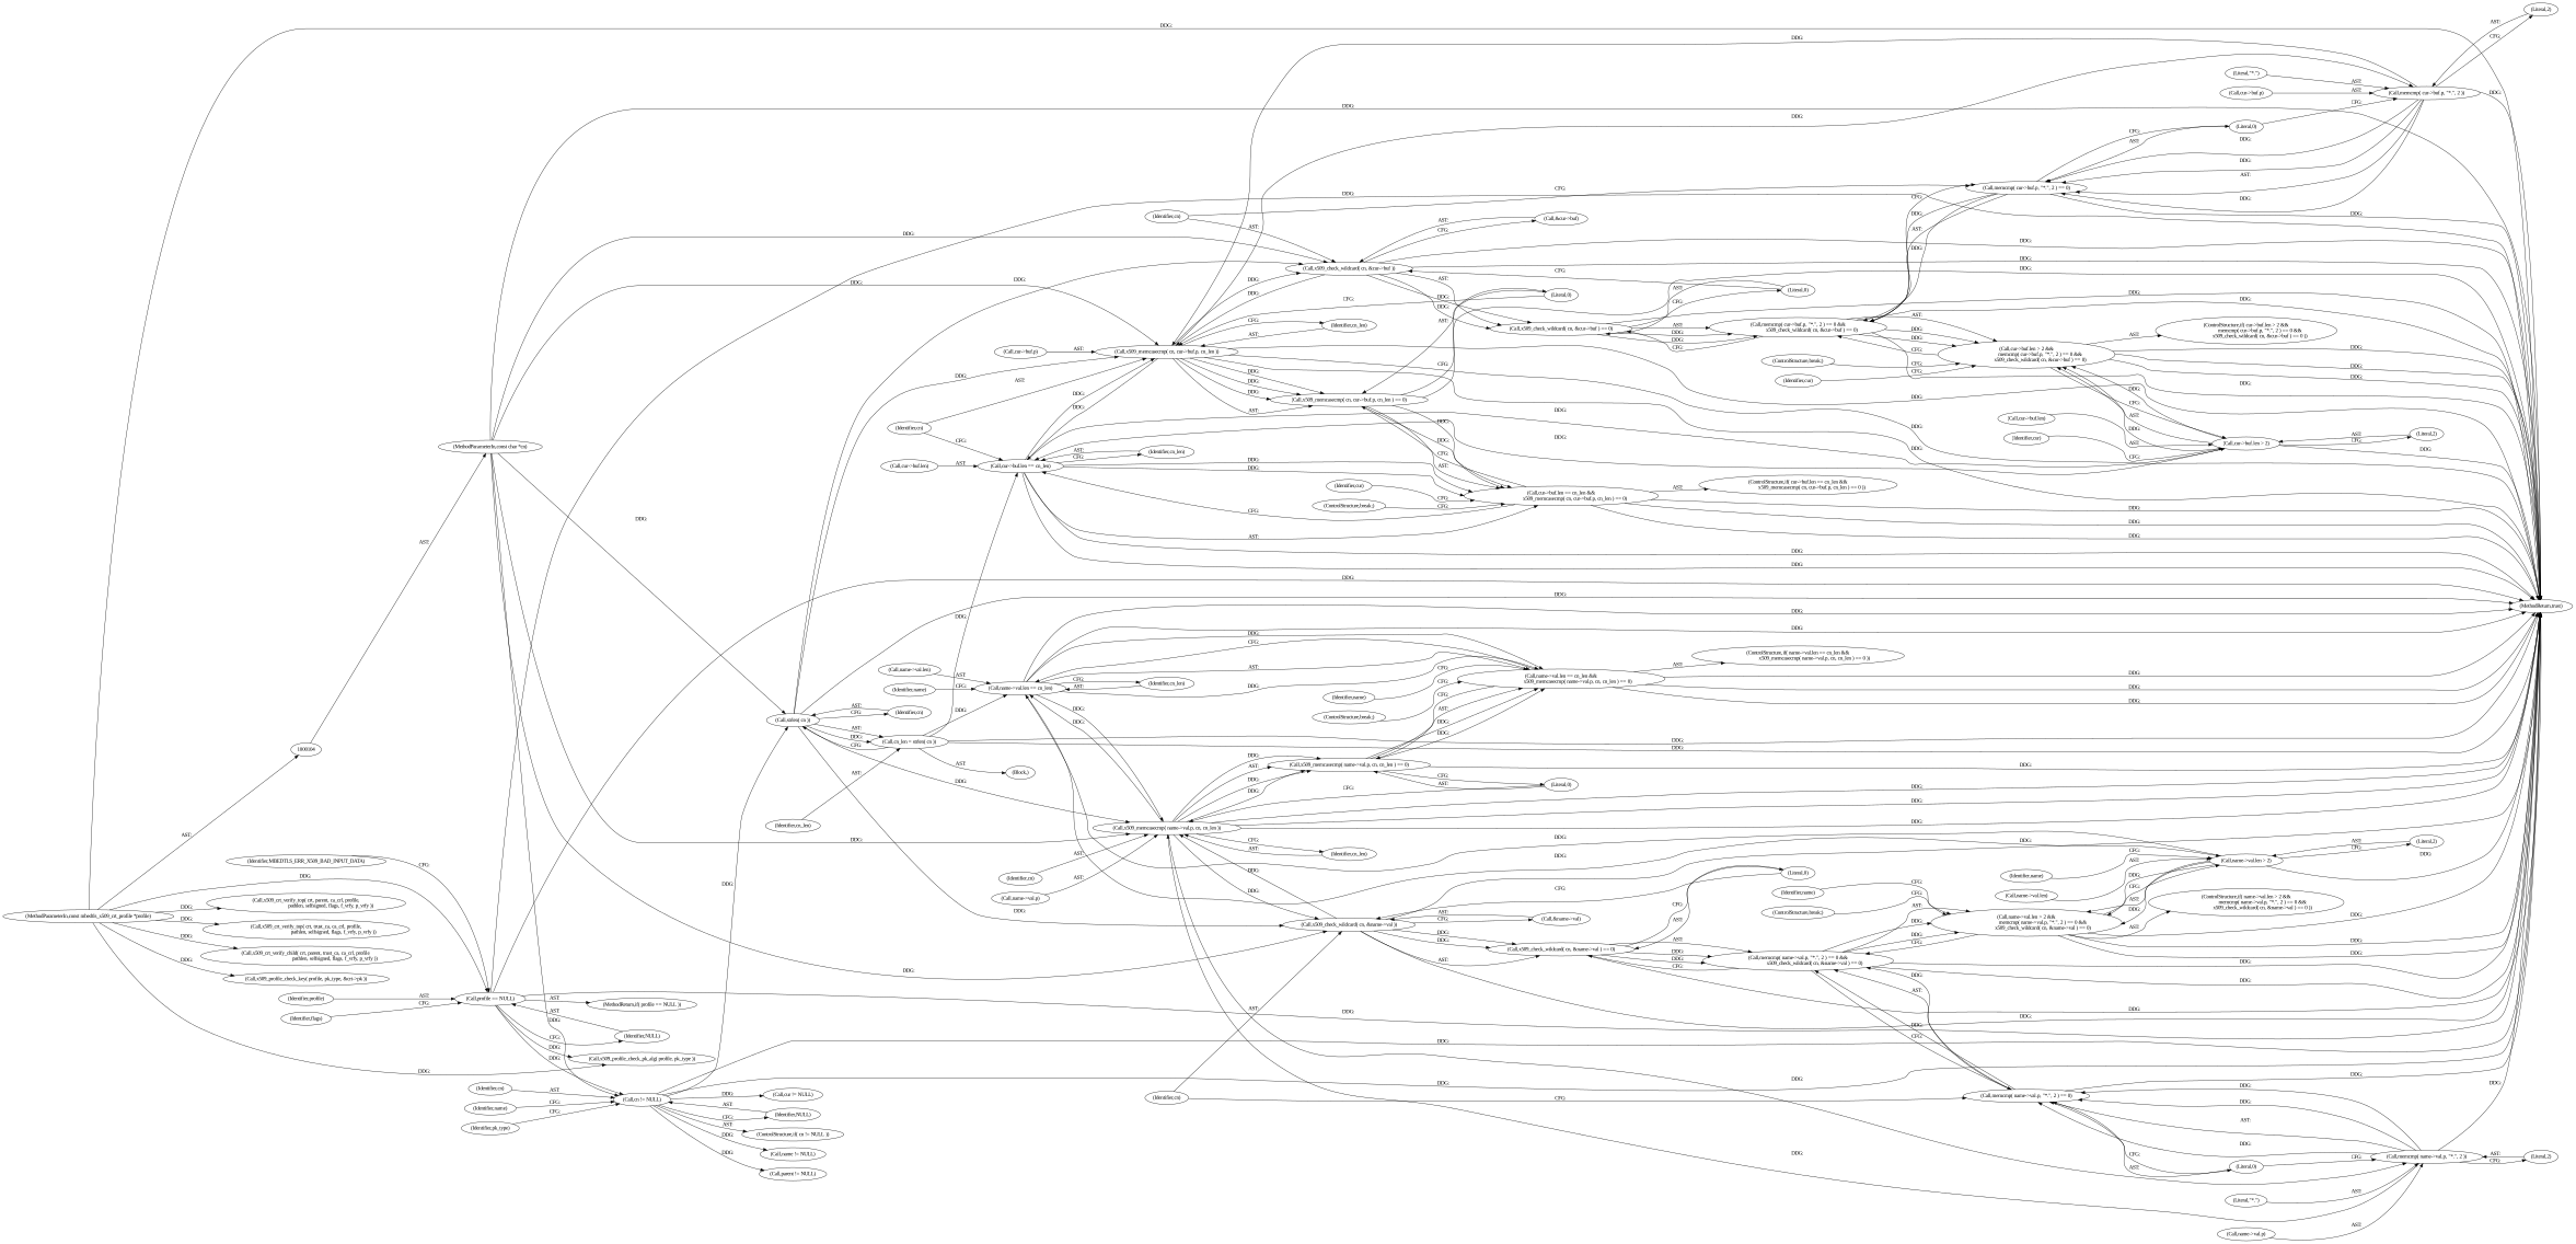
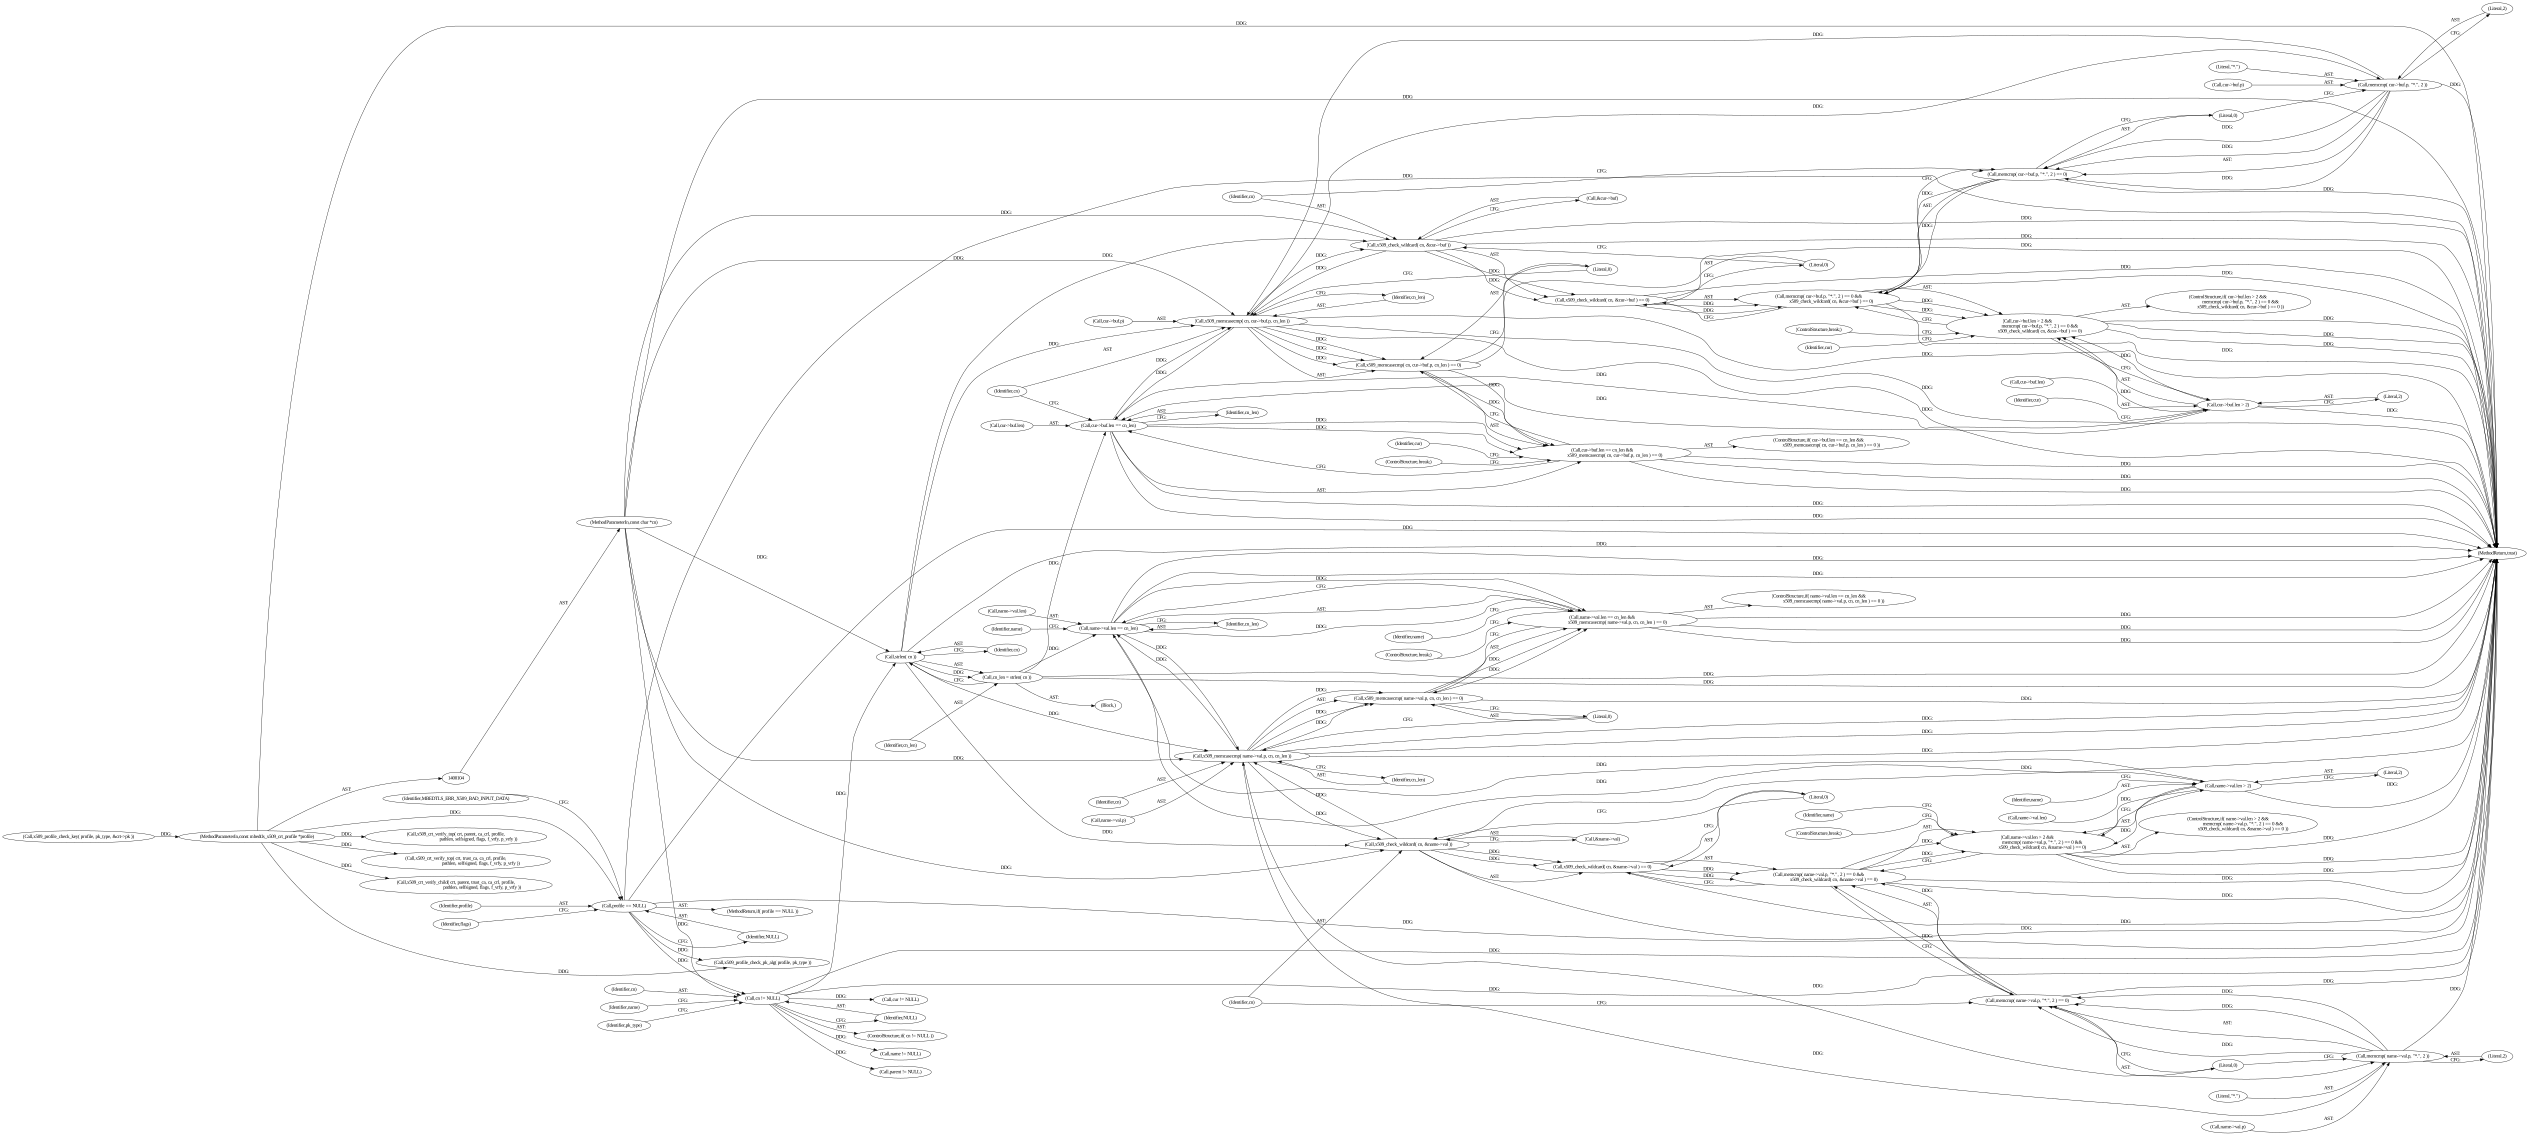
  digraph {
    fontname="Liberation Serif"
    rankdir=LR
    node [fontname="Liberation Serif"]
    edge [fontname="Liberation Serif"]
    n1 [label="(Call,strlen( cn ))"]
    n2 [label="(Call,cn_len = strlen( cn ))"]
    n3 [label="(Call,x509_memcasecmp( cn, cur->buf.p, cn_len ))"]
    n4 [label="(Call,x509_check_wildcard( cn, &cur->buf ))"]
    n5 [label="(Call,x509_memcasecmp( name->val.p, cn, cn_len ))"]
    n6 [label="(Call,x509_check_wildcard( cn, &name->val ))"]
    n7 [label="(MethodReturn,trust)"]
    n8 [label="(Identifier,cn)"]
    n9 [label="(Call,cur->buf.len == cn_len)"]
    n10 [label="(Call,name->val.len == cn_len)"]
    n11 [label="(Block,)"]
    n12 [label="(Call,x509_memcasecmp( cn, cur->buf.p, cn_len ) == 0)"]
    n13 [label="(Call,memcmp( cur->buf.p, \"*.\", 2 ))"]
    n14 [label="(Identifier,cn_len)"]
    n15 [label="(Call,x509_check_wildcard( cn, &cur->buf ) == 0)"]
    n16 [label="(Call,&cur->buf)"]
    n17 [label="(Call,x509_memcasecmp( name->val.p, cn, cn_len ) == 0)"]
    n18 [label="(Call,memcmp( name->val.p, \"*.\", 2 ))"]
    n19 [label="(Identifier,cn_len)"]
    n20 [label="(Call,x509_check_wildcard( cn, &name->val ) == 0)"]
    n21 [label="(Call,&name->val)"]
    n22 [label="(Call,cn != NULL)"]
    n23 [label="(Call,cur != NULL)"]
    n24 [label="(ControlStructure,if( cn != NULL ))"]
    n25 [label="(Call,name != NULL)"]
    n26 [label="(Identifier,NULL)"]
    n27 [label="(Call,parent != NULL)"]
    n28 [label="(MethodParameterIn,const char *cn)"]
-   1000104
+   1000104 [label=1400104]
    n30 [label="(Call,profile == NULL)"]
    n31 [label="(Identifier,NULL)"]
    n32 [label="(MethodReturn,if( profile == NULL ))"]
    n33 [label="(Call,x509_profile_check_pk_alg( profile, pk_type ))"]
    n34 [label="(MethodParameterIn,const mbedtls_x509_crt_profile *profile)"]
    n35 [label="(Call,x509_crt_verify_top( crt, parent, ca_crl, profile,\n                                    pathlen, selfsigned, flags, f_vrfy, p_vrfy ))"]
    n36 [label="(Call,x509_crt_verify_top( crt, trust_ca, ca_crl, profile,\n                                        pathlen, selfsigned, flags, f_vrfy, p_vrfy ))"]
    n37 [label="(Call,x509_crt_verify_child( crt, parent, trust_ca, ca_crl, profile,\n                                          pathlen, selfsigned, flags, f_vrfy, p_vrfy ))"]
    n38 [label="(Call,x509_profile_check_key( profile, pk_type, &crt->pk ))"]
    n39 [label="(Call,cur->buf.len == cn_len &&\n                    x509_memcasecmp( cn, cur->buf.p, cn_len ) == 0)"]
    n40 [label="(Call,cur->buf.len > 2)"]
    n41 [label="(Identifier,cn_len)"]
    n42 [label="(Call,name->val.len == cn_len &&\n                        x509_memcasecmp( name->val.p, cn, cn_len ) == 0)"]
    n43 [label="(Call,name->val.len > 2)"]
    n44 [label="(Identifier,cn_len)"]
    n45 [label="(ControlStructure,if( cur->buf.len == cn_len &&\n                    x509_memcasecmp( cn, cur->buf.p, cn_len ) == 0 ))"]
    n46 [label="(Call,cur->buf.len > 2 &&\n                    memcmp( cur->buf.p, \"*.\", 2 ) == 0 &&\n                    x509_check_wildcard( cn, &cur->buf ) == 0)"]
    n47 [label="(Literal,2)"]
    n48 [label="(Literal,0)"]
    n49 [label="(Call,memcmp( cur->buf.p, \"*.\", 2 ) == 0)"]
    n50 [label="(Literal,2)"]
    n51 [label="(Call,memcmp( cur->buf.p, \"*.\", 2 ) == 0 &&\n                    x509_check_wildcard( cn, &cur->buf ) == 0)"]
    n52 [label="(Literal,0)"]
    n53 [label="(ControlStructure,if( cur->buf.len > 2 &&\n                    memcmp( cur->buf.p, \"*.\", 2 ) == 0 &&\n                    x509_check_wildcard( cn, &cur->buf ) == 0 ))"]
    n54 [label="(Literal,0)"]
    n55 [label="(ControlStructure,if( name->val.len == cn_len &&\n                        x509_memcasecmp( name->val.p, cn, cn_len ) == 0 ))"]
    n56 [label="(Call,name->val.len > 2 &&\n                        memcmp( name->val.p, \"*.\", 2 ) == 0 &&\n                        x509_check_wildcard( cn, &name->val ) == 0)"]
    n57 [label="(Literal,2)"]
    n58 [label="(Literal,0)"]
    n59 [label="(Call,memcmp( name->val.p, \"*.\", 2 ) == 0)"]
    n60 [label="(Literal,2)"]
    n61 [label="(Call,memcmp( name->val.p, \"*.\", 2 ) == 0 &&\n                        x509_check_wildcard( cn, &name->val ) == 0)"]
    n62 [label="(Literal,0)"]
    n63 [label="(ControlStructure,if( name->val.len > 2 &&\n                        memcmp( name->val.p, \"*.\", 2 ) == 0 &&\n                        x509_check_wildcard( cn, &name->val ) == 0 ))"]
    n64 [label="(Literal,0)"]
    n65 [label="(Call,name->val.len)"]
    n66 [label="(Identifier,cur)"]
    n67 [label="(Literal,\"*.\")"]
    n68 [label="(Identifier,cn)"]
    n69 [label="(Identifier,name)"]
    n70 [label="(Identifier,cn)"]
    n71 [label="(Call,cur->buf.p)"]
    n72 [label="(Identifier,name)"]
    n73 [label="(Identifier,cn)"]
    n74 [label="(Identifier,name)"]
    n75 [label="(Call,cur->buf.len)"]
    n76 [label="(Call,name->val.len)"]
    n77 [label="(Call,name->val.p)"]
    n78 [label="(Literal,\"*.\")"]
    n79 [label="(Identifier,flags)"]
    n80 [label="(Identifier,name)"]
    n81 [label="(ControlStructure,break;)"]
    n82 [label="(Identifier,cur)"]
    n83 [label="(Identifier,name)"]
    n84 [label="(Identifier,pk_type)"]
    n85 [label="(Identifier,MBEDTLS_ERR_X509_BAD_INPUT_DATA)"]
    n86 [label="(Identifier,cn)"]
    n87 [label="(Call,cur->buf.p)"]
    n88 [label="(Identifier,cn_len)"]
    n89 [label="(ControlStructure,break;)"]
    n90 [label="(Call,cur->buf.len)"]
    n91 [label="(ControlStructure,break;)"]
    n92 [label="(Call,name->val.p)"]
    n93 [label="(Identifier,cn)"]
    n94 [label="(Identifier,profile)"]
    n95 [label="(Identifier,cur)"]
    n96 [label="(ControlStructure,break;)"]
    n1 -> n2 [label="AST: "]
    n1 -> n2 [label="DDG: "]
    n1 -> n3 [label="DDG: "]
    n1 -> n4 [label="DDG: "]
    n1 -> n5 [label="DDG: "]
    n1 -> n6 [label="DDG: "]
    n1 -> n7 [label="DDG: "]
    n1 -> n8 [label="CFG: "]
    n2 -> n1 [label="CFG: "]
    n2 -> n7 [label="DDG: "]
    n2 -> n7 [label="DDG: "]
    n2 -> n9 [label="DDG: "]
    n2 -> n10 [label="DDG: "]
    n2 -> n11 [label="AST: "]
    n3 -> n4 [label="DDG: "]
    n3 -> n7 [label="DDG: "]
    n3 -> n7 [label="DDG: "]
    n3 -> n7 [label="DDG: "]
    n3 -> n9 [label="DDG: "]
    n3 -> n12 [label="AST: "]
    n3 -> n12 [label="DDG: "]
    n3 -> n12 [label="DDG: "]
    n3 -> n12 [label="DDG: "]
    n3 -> n13 [label="DDG: "]
    n3 -> n14 [label="CFG: "]
    n4 -> n3 [label="DDG: "]
    n4 -> n7 [label="DDG: "]
    n4 -> n7 [label="DDG: "]
    n4 -> n15 [label="AST: "]
    n4 -> n15 [label="DDG: "]
    n4 -> n15 [label="DDG: "]
    n4 -> n16 [label="CFG: "]
    n5 -> n6 [label="DDG: "]
    n5 -> n7 [label="DDG: "]
    n5 -> n7 [label="DDG: "]
    n5 -> n7 [label="DDG: "]
    n5 -> n10 [label="DDG: "]
    n5 -> n17 [label="AST: "]
    n5 -> n17 [label="DDG: "]
    n5 -> n17 [label="DDG: "]
    n5 -> n17 [label="DDG: "]
    n5 -> n18 [label="DDG: "]
    n5 -> n19 [label="CFG: "]
    n6 -> n5 [label="DDG: "]
    n6 -> n7 [label="DDG: "]
    n6 -> n7 [label="DDG: "]
    n6 -> n20 [label="AST: "]
    n6 -> n20 [label="DDG: "]
    n6 -> n20 [label="DDG: "]
    n6 -> n21 [label="CFG: "]
    n8 -> n1 [label="AST: "]
    n9 -> n3 [label="DDG: "]
    n9 -> n7 [label="DDG: "]
    n9 -> n7 [label="DDG: "]
    n9 -> n39 [label="AST: "]
    n9 -> n39 [label="DDG: "]
    n9 -> n39 [label="DDG: "]
    n9 -> n40 [label="DDG: "]
    n9 -> n41 [label="CFG: "]
    n10 -> n5 [label="DDG: "]
    n10 -> n7 [label="DDG: "]
    n10 -> n7 [label="DDG: "]
    n10 -> n42 [label="AST: "]
    n10 -> n42 [label="DDG: "]
    n10 -> n42 [label="DDG: "]
    n10 -> n43 [label="DDG: "]
    n10 -> n44 [label="CFG: "]
    n12 -> n7 [label="DDG: "]
    n12 -> n39 [label="AST: "]
    n12 -> n39 [label="DDG: "]
    n12 -> n39 [label="DDG: "]
    n12 -> n48 [label="CFG: "]
    n13 -> n3 [label="DDG: "]
    n13 -> n7 [label="DDG: "]
    n13 -> n49 [label="AST: "]
    n13 -> n49 [label="DDG: "]
    n13 -> n49 [label="DDG: "]
    n13 -> n49 [label="DDG: "]
    n13 -> n50 [label="CFG: "]
    n14 -> n3 [label="AST: "]
    n15 -> n7 [label="DDG: "]
    n15 -> n51 [label="AST: "]
    n15 -> n51 [label="DDG: "]
    n15 -> n51 [label="DDG: "]
    n15 -> n54 [label="CFG: "]
    n16 -> n4 [label="AST: "]
    n17 -> n7 [label="DDG: "]
    n17 -> n42 [label="AST: "]
    n17 -> n42 [label="DDG: "]
    n17 -> n42 [label="DDG: "]
    n17 -> n58 [label="CFG: "]
    n18 -> n5 [label="DDG: "]
    n18 -> n7 [label="DDG: "]
    n18 -> n59 [label="AST: "]
    n18 -> n59 [label="DDG: "]
    n18 -> n59 [label="DDG: "]
    n18 -> n59 [label="DDG: "]
    n18 -> n60 [label="CFG: "]
    n19 -> n5 [label="AST: "]
    n20 -> n7 [label="DDG: "]
    n20 -> n61 [label="AST: "]
    n20 -> n61 [label="DDG: "]
    n20 -> n61 [label="DDG: "]
    n20 -> n64 [label="CFG: "]
    n21 -> n6 [label="AST: "]
    n22 -> n1 [label="DDG: "]
    n22 -> n7 [label="DDG: "]
    n22 -> n7 [label="DDG: "]
    n22 -> n23 [label="DDG: "]
    n22 -> n24 [label="AST: "]
    n22 -> n25 [label="DDG: "]
    n22 -> n26 [label="CFG: "]
    n22 -> n27 [label="DDG: "]
    n26 -> n22 [label="AST: "]
    n28 -> n1 [label="DDG: "]
    n28 -> n3 [label="DDG: "]
    n28 -> n4 [label="DDG: "]
    n28 -> n5 [label="DDG: "]
    n28 -> n6 [label="DDG: "]
    n28 -> n7 [label="DDG: "]
    n28 -> n22 [label="DDG: "]
    1000104 -> n28 [label="AST: "]
    n30 -> n7 [label="DDG: "]
    n30 -> n7 [label="DDG: "]
    n30 -> n7 [label="DDG: "]
    n30 -> n22 [label="DDG: "]
    n30 -> n31 [label="CFG: "]
    n30 -> n32 [label="AST: "]
    n30 -> n33 [label="DDG: "]
    n31 -> n30 [label="AST: "]
    n34 -> n7 [label="DDG: "]
    n34 -> 1000104 [label="AST: "]
    n34 -> n30 [label="DDG: "]
    n34 -> n33 [label="DDG: "]
    n34 -> n35 [label="DDG: "]
    n34 -> n36 [label="DDG: "]
    n34 -> n37 [label="DDG: "]
-   n34 -> n38 [label="DDG: "]
+   n38 -> n34 [label="DDG: "]
    n39 -> n7 [label="DDG: "]
    n39 -> n7 [label="DDG: "]
    n39 -> n7 [label="DDG: "]
    n39 -> n9 [label="CFG: "]
    n39 -> n12 [label="CFG: "]
    n39 -> n45 [label="AST: "]
    n40 -> n7 [label="DDG: "]
    n40 -> n9 [label="DDG: "]
    n40 -> n46 [label="AST: "]
    n40 -> n46 [label="DDG: "]
    n40 -> n46 [label="DDG: "]
    n40 -> n47 [label="CFG: "]
    n41 -> n9 [label="AST: "]
    n42 -> n7 [label="DDG: "]
    n42 -> n7 [label="DDG: "]
    n42 -> n7 [label="DDG: "]
    n42 -> n10 [label="CFG: "]
    n42 -> n17 [label="CFG: "]
    n42 -> n55 [label="AST: "]
    n43 -> n7 [label="DDG: "]
    n43 -> n10 [label="DDG: "]
    n43 -> n56 [label="AST: "]
    n43 -> n56 [label="DDG: "]
    n43 -> n56 [label="DDG: "]
    n43 -> n57 [label="CFG: "]
    n44 -> n10 [label="AST: "]
    n46 -> n7 [label="DDG: "]
    n46 -> n7 [label="DDG: "]
    n46 -> n7 [label="DDG: "]
    n46 -> n40 [label="CFG: "]
    n46 -> n51 [label="CFG: "]
    n46 -> n53 [label="AST: "]
    n47 -> n40 [label="AST: "]
    n48 -> n3 [label="CFG: "]
    n48 -> n12 [label="AST: "]
    n49 -> n7 [label="DDG: "]
    n49 -> n51 [label="AST: "]
    n49 -> n51 [label="DDG: "]
    n49 -> n51 [label="DDG: "]
    n49 -> n52 [label="CFG: "]
    n50 -> n13 [label="AST: "]
    n51 -> n7 [label="DDG: "]
    n51 -> n7 [label="DDG: "]
    n51 -> n15 [label="CFG: "]
    n51 -> n46 [label="AST: "]
    n51 -> n46 [label="DDG: "]
    n51 -> n46 [label="DDG: "]
    n51 -> n49 [label="CFG: "]
    n52 -> n13 [label="CFG: "]
    n52 -> n49 [label="AST: "]
    n54 -> n4 [label="CFG: "]
    n54 -> n15 [label="AST: "]
    n56 -> n7 [label="DDG: "]
    n56 -> n7 [label="DDG: "]
    n56 -> n7 [label="DDG: "]
    n56 -> n43 [label="CFG: "]
    n56 -> n61 [label="CFG: "]
    n56 -> n63 [label="AST: "]
    n57 -> n43 [label="AST: "]
    n58 -> n5 [label="CFG: "]
    n58 -> n17 [label="AST: "]
    n59 -> n7 [label="DDG: "]
    n59 -> n61 [label="AST: "]
    n59 -> n61 [label="DDG: "]
    n59 -> n61 [label="DDG: "]
    n59 -> n62 [label="CFG: "]
    n60 -> n18 [label="AST: "]
    n61 -> n7 [label="DDG: "]
    n61 -> n7 [label="DDG: "]
    n61 -> n20 [label="CFG: "]
    n61 -> n56 [label="AST: "]
    n61 -> n56 [label="DDG: "]
    n61 -> n56 [label="DDG: "]
    n61 -> n59 [label="CFG: "]
    n62 -> n18 [label="CFG: "]
    n62 -> n59 [label="AST: "]
    n64 -> n6 [label="CFG: "]
    n64 -> n20 [label="AST: "]
    n65 -> n10 [label="AST: "]
    n66 -> n39 [label="CFG: "]
    n67 -> n18 [label="AST: "]
    n68 -> n22 [label="AST: "]
    n69 -> n56 [label="CFG: "]
    n70 -> n5 [label="AST: "]
    n71 -> n3 [label="AST: "]
    n72 -> n22 [label="CFG: "]
    n73 -> n3 [label="AST: "]
    n73 -> n9 [label="CFG: "]
    n74 -> n43 [label="CFG: "]
    n75 -> n9 [label="AST: "]
    n76 -> n43 [label="AST: "]
    n77 -> n18 [label="AST: "]
    n78 -> n13 [label="AST: "]
    n79 -> n30 [label="CFG: "]
    n80 -> n10 [label="CFG: "]
    n81 -> n56 [label="CFG: "]
    n82 -> n46 [label="CFG: "]
    n83 -> n42 [label="CFG: "]
    n84 -> n22 [label="CFG: "]
    n85 -> n30 [label="CFG: "]
    n86 -> n6 [label="AST: "]
    n86 -> n59 [label="CFG: "]
    n87 -> n13 [label="AST: "]
    n88 -> n2 [label="AST: "]
    n89 -> n46 [label="CFG: "]
    n90 -> n40 [label="AST: "]
    n91 -> n42 [label="CFG: "]
    n92 -> n5 [label="AST: "]
    n93 -> n4 [label="AST: "]
    n93 -> n49 [label="CFG: "]
    n94 -> n30 [label="AST: "]
    n95 -> n40 [label="CFG: "]
    n96 -> n39 [label="CFG: "]
  }
